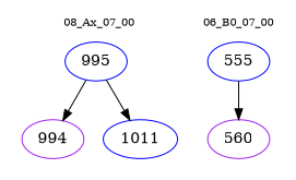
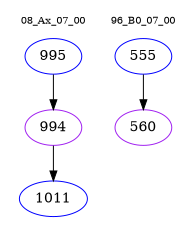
  digraph {
    node [color=blue]
    edge [color=black]
    n1 [label=995]
    n2 [color=purple label=994]
    n3 [label=1011]
    n4 [label=555]
    n5 [color=purple label=560]
    subgraph cluster_1 {
      color=white
      fontsize=10
      label="08_Ax_07_00"
      n1
      n2
      n3
    }
    subgraph cluster_2 {
      color=white
      fontsize=10
-     label="06_B0_07_00"
+     label="96_B0_07_00"
      n4
      n5
    }
    n1 -> n2
-   n1 -> n3
+   n2 -> n3
    n4 -> n5
  }
